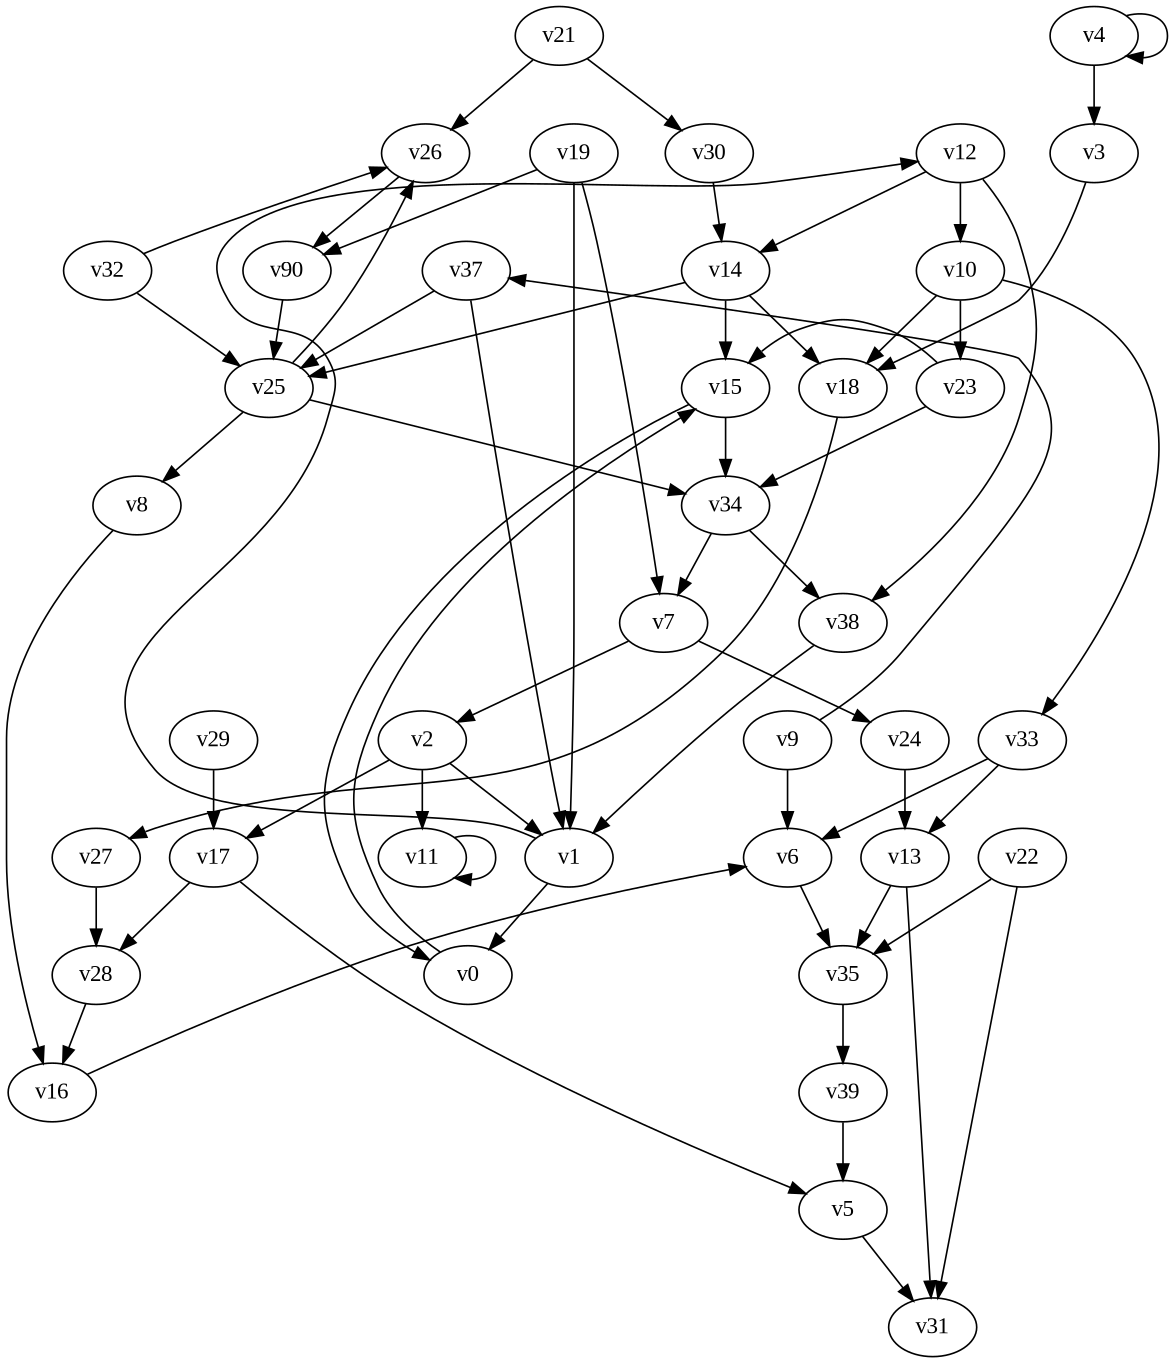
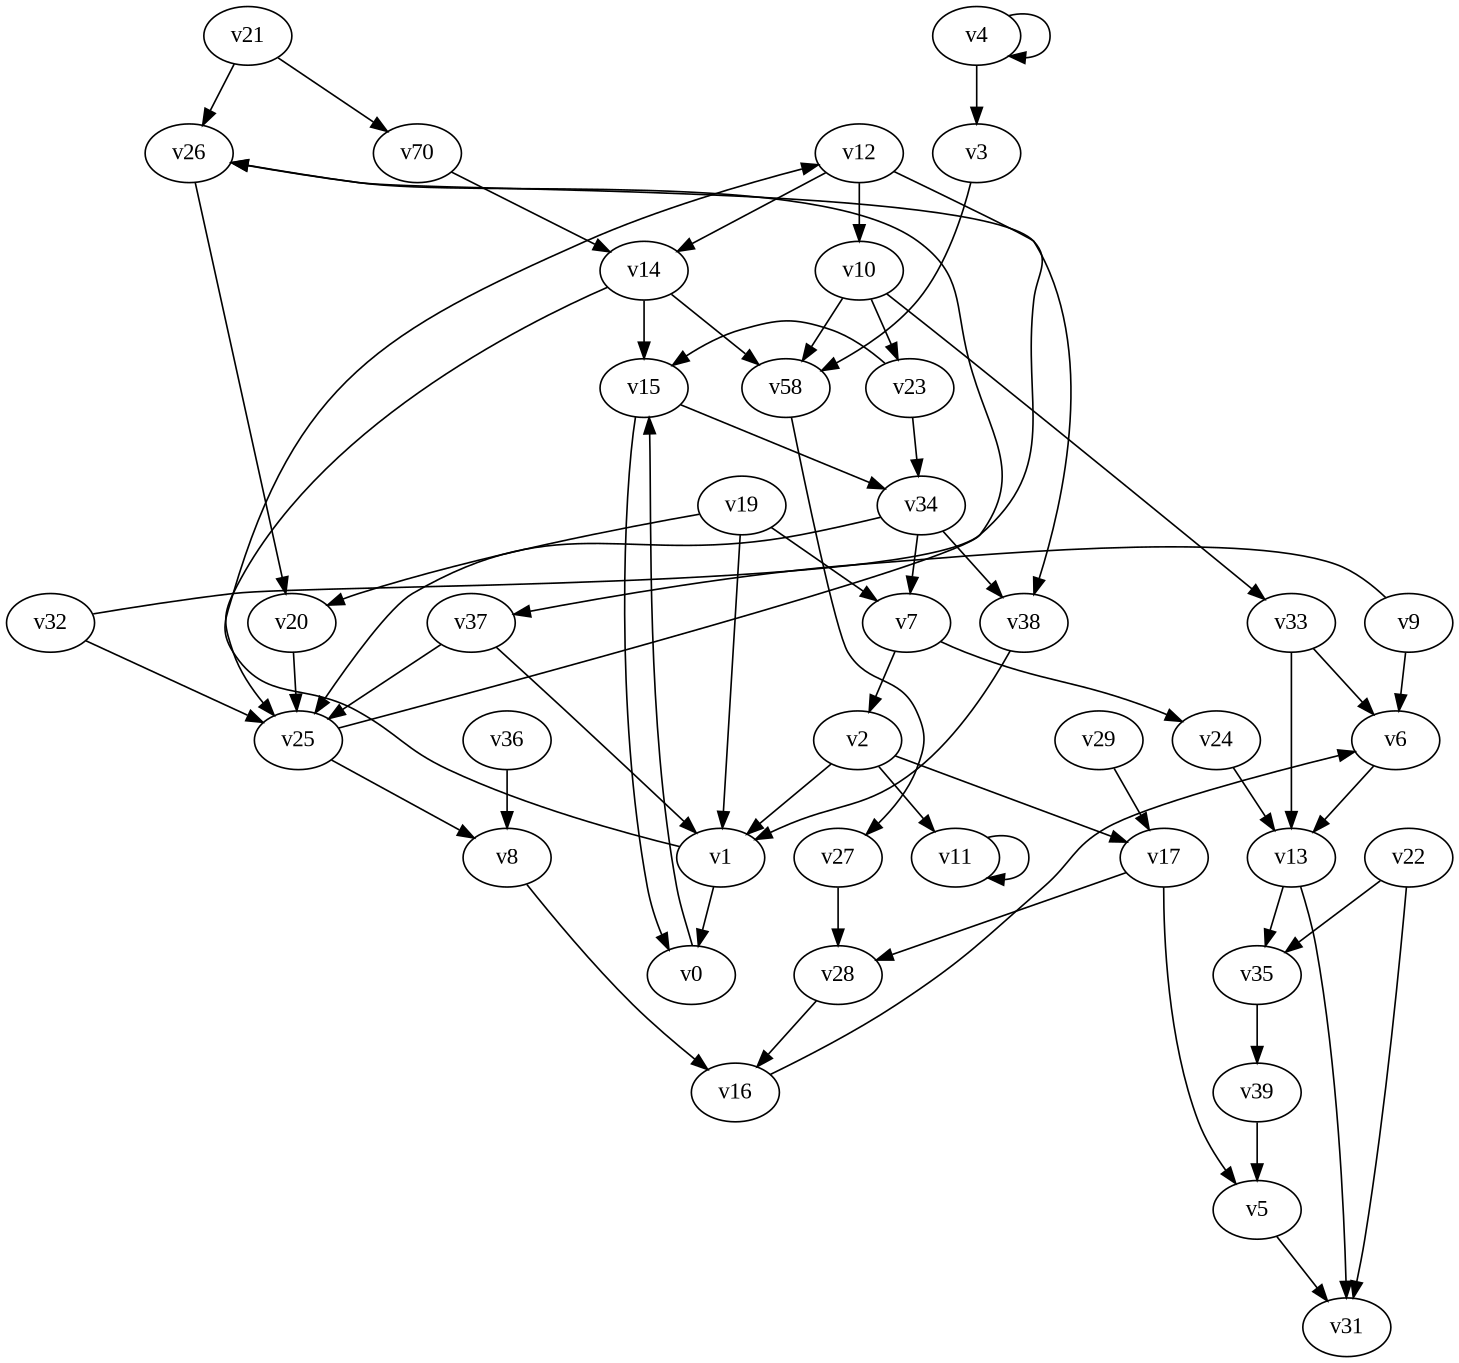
  digraph {
    fontname="Liberation Serif"
    node [fontname="Liberation Serif" player=1]
    edge [fontname="Liberation Serif"]
    v15
    v0 [player=0]
    v34
    v1 [player=0]
    v12 [player=0]
    v10
    v14
    v38 [player=0]
    v2
    v11
    v17
    v5 [player=0]
    v28
    v3 [player=0]
-   v18 [player=0]
+   v18 [player=0 label=v58]
    v27 [player=0]
    v4
    v31 [player=0]
    v6
    v13 [player=0]
    v35 [player=0]
    v7
    v24 [player=0]
    v8
    v16
    v9 [player=0]
    v37 [player=0]
    v25 [player=0]
    v23 [player=0]
    v33 [player=0]
    v39 [player=0]
    v26
    v19 [player=0]
-   v20 [label=v90]
+   v20
    v21 [player=0]
-   v30
+   v30 [label=v70]
    v22
    v29
    v32
+   v36
    v15 -> v0
    v15 -> v34
    v0 -> v15 [constraint="t < 8"]
    v34 -> v38
    v34 -> v7
-   v25 -> v34
+   v34 -> v25
    v1 -> v0
    v1 -> v12 [constraint="t >= 4"]
    v12 -> v10
    v12 -> v14
    v12 -> v38
    v10 -> v18
    v10 -> v23
    v10 -> v33
    v14 -> v15
    v14 -> v18
    v14 -> v25
    v38 -> v1
    v2 -> v1
    v2 -> v11
    v2 -> v17
    v11 -> v11
    v17 -> v5
    v17 -> v28
    v5 -> v31
    v28 -> v16
    v3 -> v18 [constraint="t mod 2 == 0"]
    v18 -> v27 [constraint="t < 10"]
    v27 -> v28
    v4 -> v3
    v4 -> v4
-   v6 -> v35
+   v6 -> v13
    v13 -> v31
    v13 -> v35
    v35 -> v39
    v7 -> v2
    v7 -> v24
    v24 -> v13
    v8 -> v16
    v16 -> v6 [constraint="t < 11"]
    v9 -> v6
    v9 -> v37 [constraint="t < 12"]
    v37 -> v1
    v37 -> v25
    v25 -> v8
    v25 -> v26 [constraint="t < 9"]
    v23 -> v15 [constraint="t < 13"]
    v23 -> v34
    v33 -> v6
    v33 -> v13
    v39 -> v5
    v26 -> v20
    v19 -> v1
    v19 -> v7
    v19 -> v20
    v20 -> v25
    v21 -> v26
    v21 -> v30
    v30 -> v14
    v22 -> v31
    v22 -> v35
    v29 -> v17
    v32 -> v25
    v32 -> v26 [constraint="t >= 5"]
+   v36 -> v8
  }
